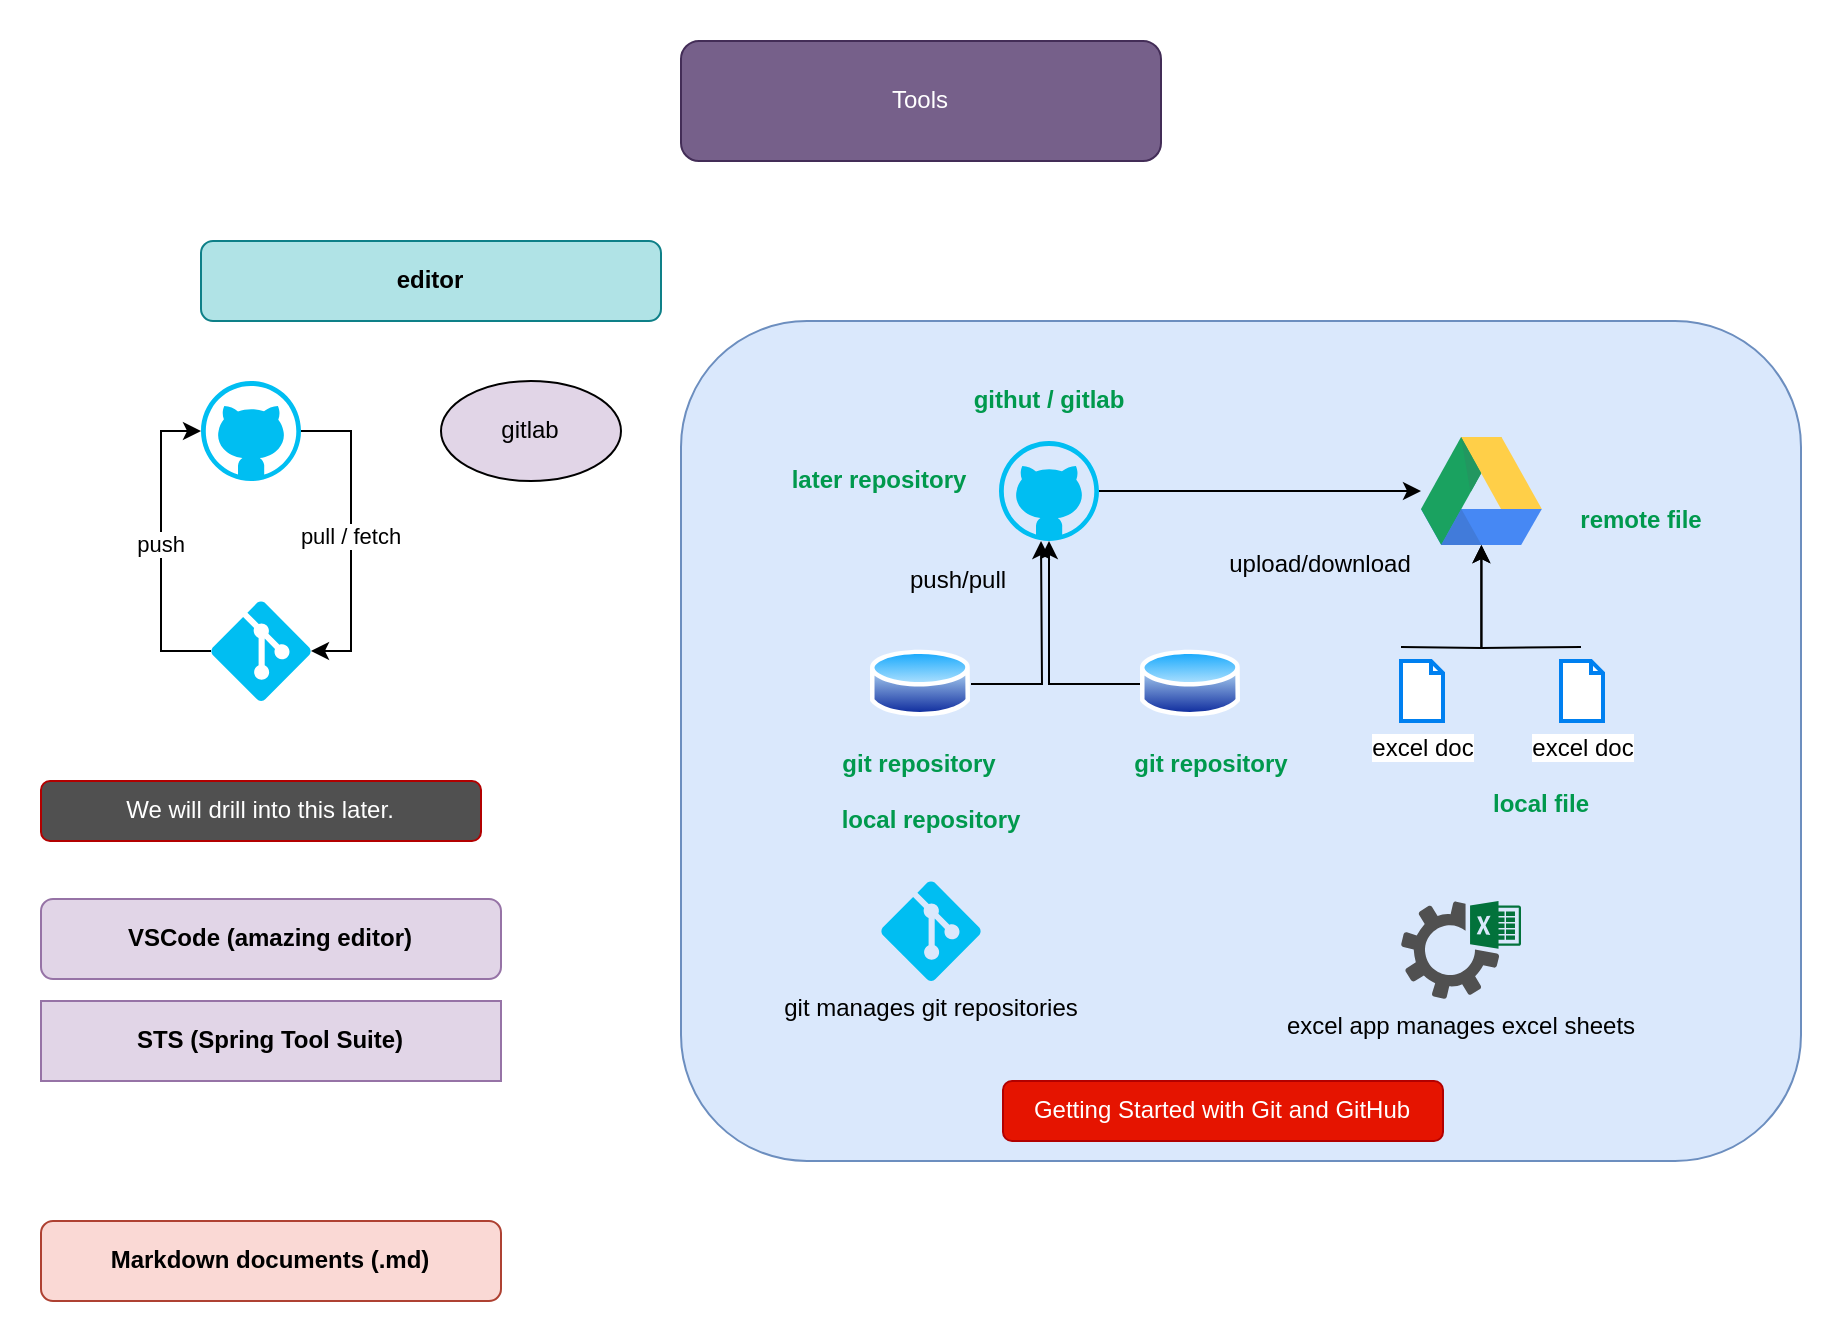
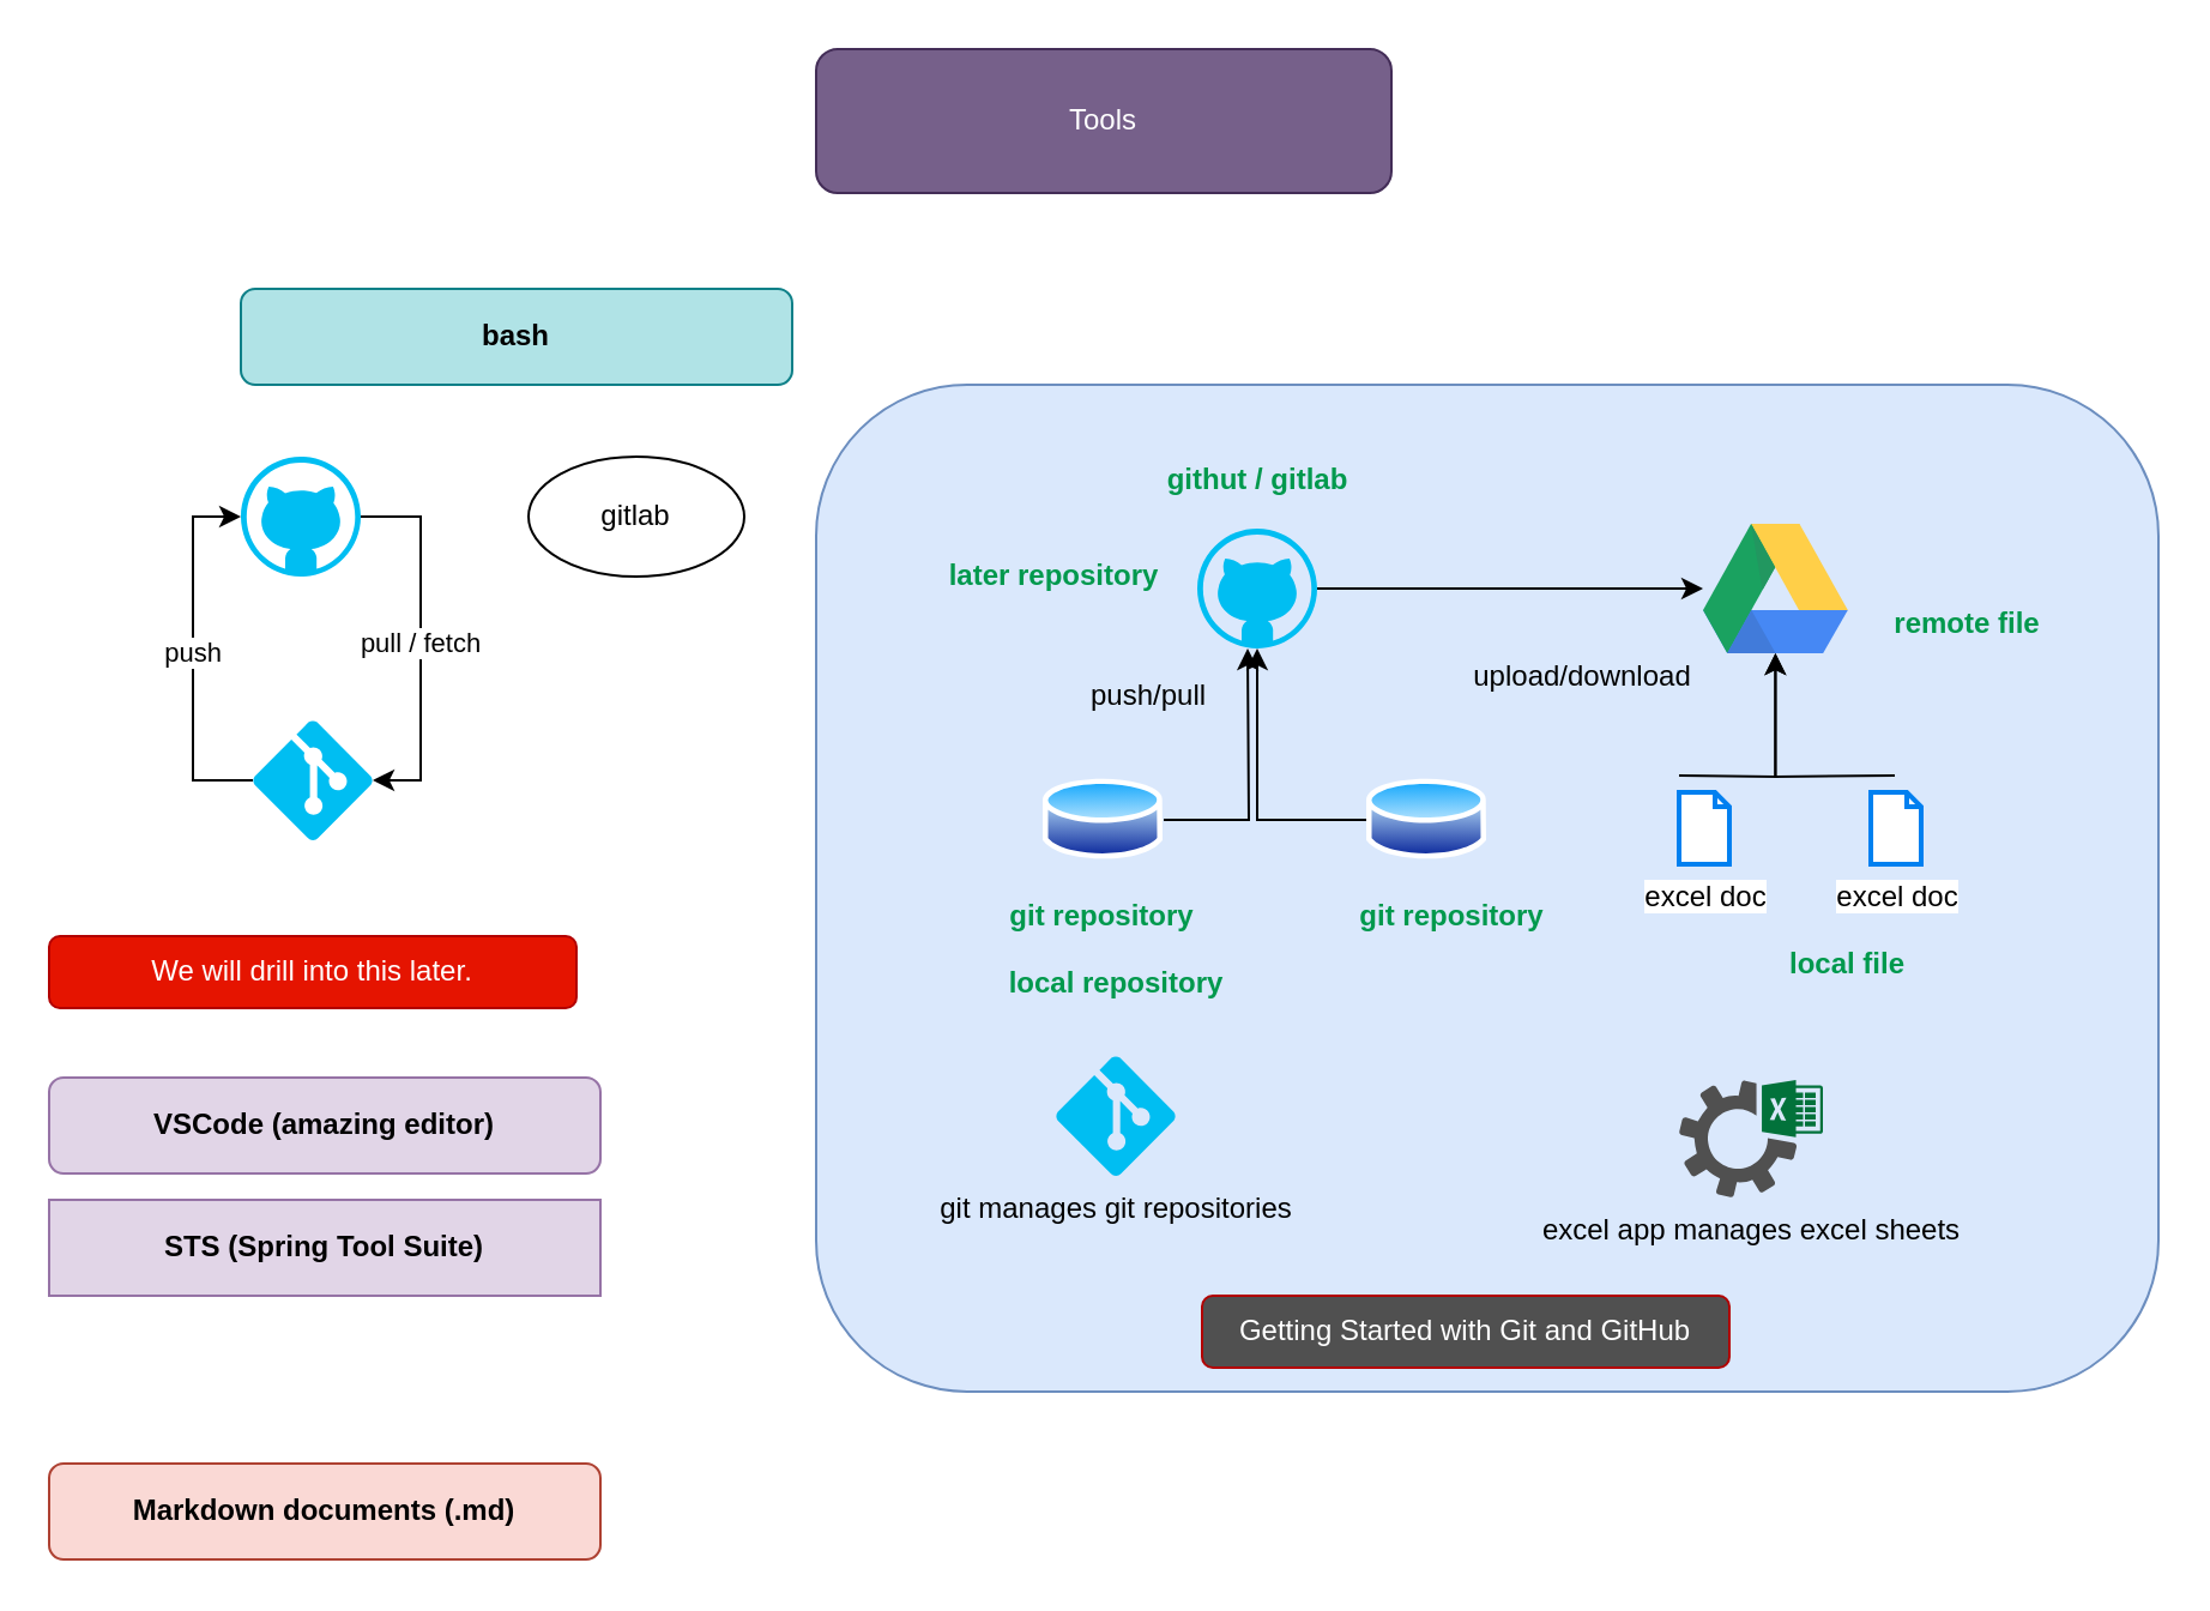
  <mxCell id="0" />
  <mxCell id="1" parent="0" />
  <mxCell id="2" value="" style="rounded=1;whiteSpace=wrap;html=1;fillColor=#dae8fc;strokeColor=#6c8ebf;" parent="1" vertex="1"><mxGeometry x="340" y="160" width="560" height="420" as="geometry" /></mxCell>
  <mxCell id="3" value="Tools" style="rounded=1;whiteSpace=wrap;html=1;fillColor=#76608a;strokeColor=#432D57;fontColor=#ffffff;" parent="1" vertex="1"><mxGeometry x="340" y="20" width="240" height="60" as="geometry" /></mxCell>
- <mxCell id="4" value="editor" style="rounded=1;whiteSpace=wrap;html=1;fillColor=#b0e3e6;strokeColor=#0e8088;fontStyle=1;" parent="1" vertex="1"><mxGeometry x="100" y="120" width="230" height="40" as="geometry" /></mxCell>
+ <mxCell id="4" value="bash" style="rounded=1;whiteSpace=wrap;html=1;fillColor=#b0e3e6;strokeColor=#0e8088;fontStyle=1;" parent="1" vertex="1"><mxGeometry x="100" y="120" width="230" height="40" as="geometry" /></mxCell>
  <mxCell id="5" value="pull / fetch" style="edgeStyle=orthogonalEdgeStyle;rounded=0;orthogonalLoop=1;jettySize=auto;html=1;entryX=1;entryY=0.5;entryDx=0;entryDy=0;entryPerimeter=0;" parent="1" source="6" target="8" edge="1"><mxGeometry relative="1" as="geometry"><Array as="points"><mxPoint x="175" y="215" /><mxPoint x="175" y="325" /></Array></mxGeometry></mxCell>
  <mxCell id="6" value="" style="verticalLabelPosition=bottom;html=1;verticalAlign=top;align=center;strokeColor=none;fillColor=#00BEF2;shape=mxgraph.azure.github_code;pointerEvents=1;" parent="1" vertex="1"><mxGeometry x="100" y="190" width="50" height="50" as="geometry" /></mxCell>
  <mxCell id="7" value="push" style="edgeStyle=orthogonalEdgeStyle;rounded=0;orthogonalLoop=1;jettySize=auto;html=1;entryX=0;entryY=0.5;entryDx=0;entryDy=0;entryPerimeter=0;" parent="1" source="8" target="6" edge="1"><mxGeometry relative="1" as="geometry"><Array as="points"><mxPoint x="80" y="325" /><mxPoint x="80" y="215" /></Array></mxGeometry></mxCell>
  <mxCell id="8" value="" style="verticalLabelPosition=bottom;html=1;verticalAlign=top;align=center;strokeColor=none;fillColor=#00BEF2;shape=mxgraph.azure.git_repository;" parent="1" vertex="1"><mxGeometry x="105" y="300" width="50" height="50" as="geometry" /></mxCell>
- <mxCell id="9" value="gitlab" style="ellipse;whiteSpace=wrap;html=1;fillColor=#e1d5e7;" parent="1" vertex="1"><mxGeometry x="220" y="190" width="90" height="50" as="geometry" /></mxCell>
- <mxCell id="10" value="We will drill into this later." style="rounded=1;whiteSpace=wrap;html=1;fillColor=#505050;strokeColor=#B20000;fontColor=#ffffff;" parent="1" vertex="1"><mxGeometry x="20" y="390" width="220" height="30" as="geometry" /></mxCell>
+ <mxCell id="9" value="gitlab" style="ellipse;whiteSpace=wrap;html=1;" parent="1" vertex="1"><mxGeometry x="220" y="190" width="90" height="50" as="geometry" /></mxCell>
+ <mxCell id="10" value="We will drill into this later." style="rounded=1;whiteSpace=wrap;html=1;fillColor=#e51400;strokeColor=#B20000;fontColor=#ffffff;" parent="1" vertex="1"><mxGeometry x="20" y="390" width="220" height="30" as="geometry" /></mxCell>
  <mxCell id="11" style="edgeStyle=orthogonalEdgeStyle;rounded=0;orthogonalLoop=1;jettySize=auto;html=1;" parent="1" source="12" target="13" edge="1"><mxGeometry relative="1" as="geometry" /></mxCell>
  <mxCell id="12" value="" style="verticalLabelPosition=bottom;html=1;verticalAlign=top;align=center;strokeColor=none;fillColor=#00BEF2;shape=mxgraph.azure.github_code;pointerEvents=1;" parent="1" vertex="1"><mxGeometry x="499" y="220" width="50" height="50" as="geometry" /></mxCell>
  <mxCell id="13" value="" style="dashed=0;outlineConnect=0;html=1;align=center;labelPosition=center;verticalLabelPosition=bottom;verticalAlign=top;shape=mxgraph.weblogos.google_drive" parent="1" vertex="1"><mxGeometry x="710" y="218" width="60.4" height="54" as="geometry" /></mxCell>
  <mxCell id="14" style="edgeStyle=orthogonalEdgeStyle;rounded=0;orthogonalLoop=1;jettySize=auto;html=1;" parent="1" target="13" edge="1"><mxGeometry relative="1" as="geometry"><mxPoint x="700" y="323" as="sourcePoint" /></mxGeometry></mxCell>
  <mxCell id="15" style="edgeStyle=orthogonalEdgeStyle;rounded=0;orthogonalLoop=1;jettySize=auto;html=1;" parent="1" source="16" edge="1"><mxGeometry relative="1" as="geometry"><mxPoint x="520" y="270" as="targetPoint" /></mxGeometry></mxCell>
  <mxCell id="16" value="" style="aspect=fixed;perimeter=ellipsePerimeter;html=1;align=center;shadow=0;dashed=0;spacingTop=3;image;image=img/lib/active_directory/database.svg;" parent="1" vertex="1"><mxGeometry x="435" y="323" width="50" height="37" as="geometry" /></mxCell>
  <mxCell id="17" style="edgeStyle=orthogonalEdgeStyle;rounded=0;orthogonalLoop=1;jettySize=auto;html=1;entryX=0.5;entryY=1;entryDx=0;entryDy=0;entryPerimeter=0;" parent="1" source="18" target="12" edge="1"><mxGeometry relative="1" as="geometry" /></mxCell>
  <mxCell id="18" value="" style="aspect=fixed;perimeter=ellipsePerimeter;html=1;align=center;shadow=0;dashed=0;spacingTop=3;image;image=img/lib/active_directory/database.svg;" parent="1" vertex="1"><mxGeometry x="570" y="323" width="50" height="37" as="geometry" /></mxCell>
  <mxCell id="19" style="edgeStyle=orthogonalEdgeStyle;rounded=0;orthogonalLoop=1;jettySize=auto;html=1;" parent="1" target="13" edge="1"><mxGeometry relative="1" as="geometry"><mxPoint x="790" y="323" as="sourcePoint" /></mxGeometry></mxCell>
  <mxCell id="20" value="githut / gitlab" style="text;html=1;align=center;verticalAlign=middle;resizable=0;points=[];autosize=1;fontStyle=1;fontColor=#00994D;" parent="1" vertex="1"><mxGeometry x="479" y="190" width="90" height="20" as="geometry" /></mxCell>
  <mxCell id="21" value="git repository" style="text;html=1;align=center;verticalAlign=middle;resizable=0;points=[];autosize=1;fontStyle=1;fontColor=#00994D;" parent="1" vertex="1"><mxGeometry x="414" y="372" width="90" height="20" as="geometry" /></mxCell>
  <mxCell id="22" value="git repository" style="text;html=1;align=center;verticalAlign=middle;resizable=0;points=[];autosize=1;fontStyle=1;fontColor=#00994D;" parent="1" vertex="1"><mxGeometry x="560" y="372" width="90" height="20" as="geometry" /></mxCell>
  <mxCell id="23" value="upload/download" style="text;html=1;strokeColor=none;fillColor=none;align=center;verticalAlign=middle;whiteSpace=wrap;rounded=0;" parent="1" vertex="1"><mxGeometry x="640" y="272" width="40" height="20" as="geometry" /></mxCell>
  <mxCell id="24" value="push/pull" style="text;html=1;strokeColor=none;fillColor=none;align=center;verticalAlign=middle;whiteSpace=wrap;rounded=0;" parent="1" vertex="1"><mxGeometry x="459" y="280" width="40" height="20" as="geometry" /></mxCell>
  <mxCell id="25" value="local repository" style="text;html=1;align=center;verticalAlign=middle;resizable=0;points=[];autosize=1;fontStyle=1;fontColor=#00994D;" parent="1" vertex="1"><mxGeometry x="415" y="400" width="100" height="20" as="geometry" /></mxCell>
  <mxCell id="26" value="local file" style="text;html=1;align=center;verticalAlign=middle;resizable=0;points=[];autosize=1;fontStyle=1;fontColor=#00994D;" parent="1" vertex="1"><mxGeometry x="740" y="392" width="60" height="20" as="geometry" /></mxCell>
  <mxCell id="27" value="later repository" style="text;html=1;align=center;verticalAlign=middle;resizable=0;points=[];autosize=1;fontStyle=1;fontColor=#00994D;" parent="1" vertex="1"><mxGeometry x="379" y="230" width="120" height="20" as="geometry" /></mxCell>
  <mxCell id="28" value="remote file" style="text;html=1;align=center;verticalAlign=middle;resizable=0;points=[];autosize=1;fontStyle=1;fontColor=#00994D;" parent="1" vertex="1"><mxGeometry x="780" y="250" width="80" height="20" as="geometry" /></mxCell>
  <mxCell id="29" value="git manages git repositories" style="verticalLabelPosition=bottom;html=1;verticalAlign=top;align=center;strokeColor=none;fillColor=#00BEF2;shape=mxgraph.azure.git_repository;" parent="1" vertex="1"><mxGeometry x="440" y="440" width="50" height="50" as="geometry" /></mxCell>
  <mxCell id="30" value="excel app manages excel sheets" style="pointerEvents=1;shadow=0;dashed=0;html=1;strokeColor=none;fillColor=#505050;labelPosition=center;verticalLabelPosition=bottom;verticalAlign=top;outlineConnect=0;align=center;shape=mxgraph.office.services.excel_services;" parent="1" vertex="1"><mxGeometry x="700" y="450" width="60" height="49" as="geometry" /></mxCell>
  <mxCell id="31" value="excel doc" style="html=1;verticalLabelPosition=bottom;align=center;labelBackgroundColor=#ffffff;verticalAlign=top;strokeWidth=2;strokeColor=#0080F0;shadow=0;dashed=0;shape=mxgraph.ios7.icons.document;" parent="1" vertex="1"><mxGeometry x="700" y="330" width="21" height="30" as="geometry" /></mxCell>
  <mxCell id="32" value="excel doc" style="html=1;verticalLabelPosition=bottom;align=center;labelBackgroundColor=#ffffff;verticalAlign=top;strokeWidth=2;strokeColor=#0080F0;shadow=0;dashed=0;shape=mxgraph.ios7.icons.document;" parent="1" vertex="1"><mxGeometry x="780" y="330" width="21" height="30" as="geometry" /></mxCell>
- <mxCell id="33" value="Getting Started with Git and GitHub" style="rounded=1;whiteSpace=wrap;html=1;fillColor=#e51400;strokeColor=#B20000;fontColor=#ffffff;" parent="1" vertex="1"><mxGeometry x="501" y="540" width="220" height="30" as="geometry" /></mxCell>
+ <mxCell id="33" value="Getting Started with Git and GitHub" style="rounded=1;whiteSpace=wrap;html=1;fillColor=#505050;strokeColor=#B20000;fontColor=#ffffff;" parent="1" vertex="1"><mxGeometry x="501" y="540" width="220" height="30" as="geometry" /></mxCell>
  <mxCell id="34" value="VSCode (amazing editor)" style="rounded=1;whiteSpace=wrap;html=1;fillColor=#e1d5e7;strokeColor=#9673a6;fontStyle=1;" parent="1" vertex="1"><mxGeometry x="20" y="449" width="230" height="40" as="geometry" /></mxCell>
  <mxCell id="35" value="STS (Spring Tool Suite)" style="whiteSpace=wrap;html=1;fillColor=#e1d5e7;strokeColor=#9673a6;fontStyle=1;rounded=0;" parent="1" vertex="1"><mxGeometry x="20" y="500" width="230" height="40" as="geometry" /></mxCell>
  <mxCell id="36" value="Markdown documents (.md)" style="rounded=1;whiteSpace=wrap;html=1;fillColor=#fad9d5;strokeColor=#ae4132;fontStyle=1;" parent="1" vertex="1"><mxGeometry x="20" y="610" width="230" height="40" as="geometry" /></mxCell>
